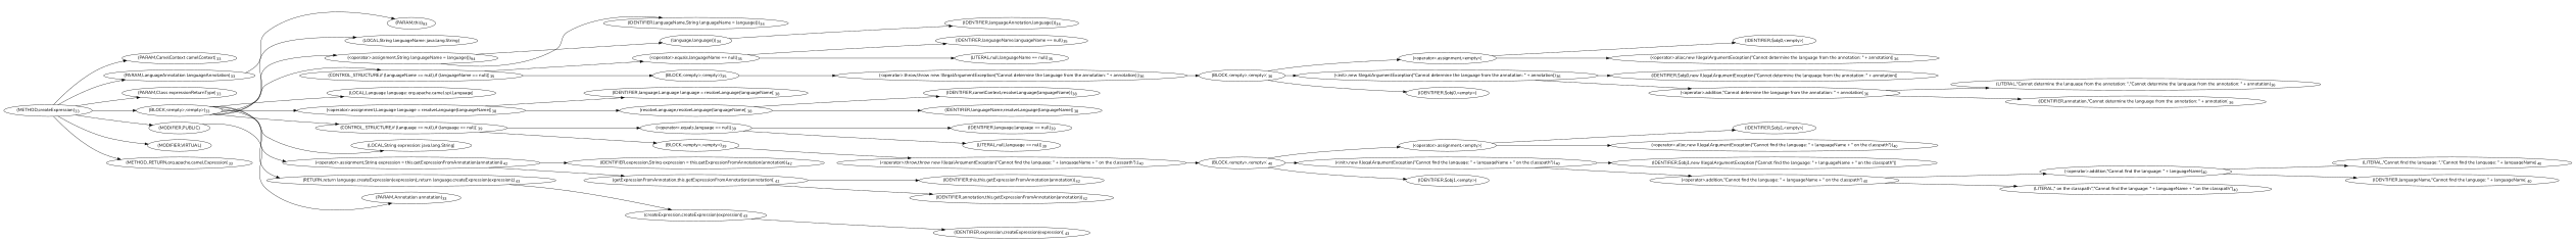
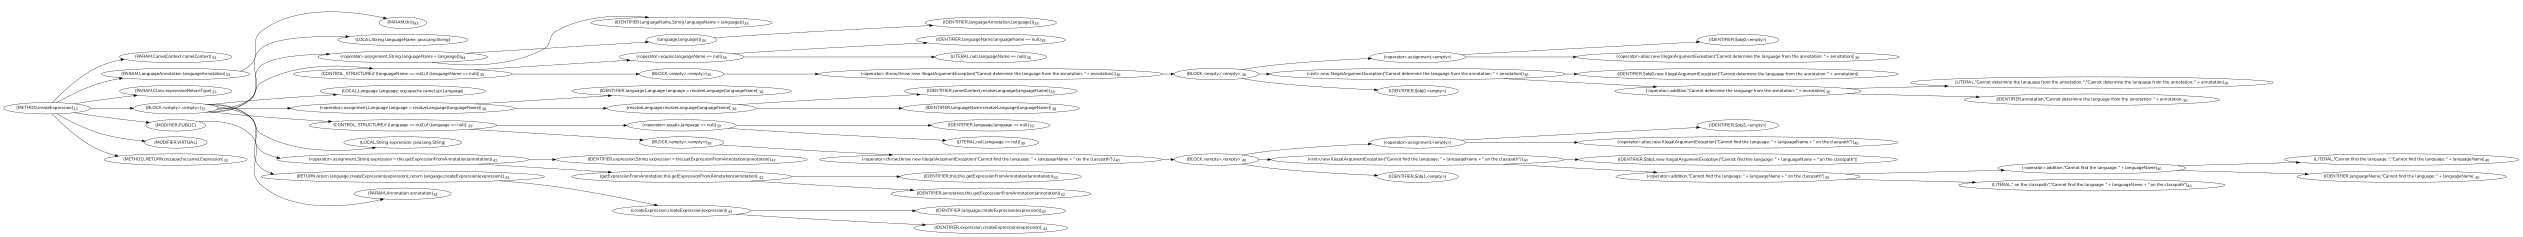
  digraph {
    fontname=Nunito
    rankdir=LR
    node [fontname=Nunito]
    edge [fontname=Nunito]
    n1 [label=<(METHOD,createExpression)<SUB>33</SUB>>]
    n2 [label=<(PARAM,CamelContext camelContext)<SUB>33</SUB>>]
    n3 [label=<(PARAM,LanguageAnnotation languageAnnotation)<SUB>33</SUB>>]
    n4 [label=<(PARAM,Class expressionReturnType)<SUB>33</SUB>>]
    n5 [label=<(BLOCK,&lt;empty&gt;,&lt;empty&gt;)<SUB>33</SUB>>]
    n6 [label=<(MODIFIER,PUBLIC)>]
    n7 [label=<(MODIFIER,VIRTUAL)>]
    n8 [label=<(METHOD_RETURN,org.apache.camel.Expression)<SUB>33</SUB>>]
    n9 [label=<(PARAM,this)<SUB>93</SUB>>]
    n10 [label=<(PARAM,Annotation annotation)<SUB>33</SUB>>]
    n11 [label=<(LOCAL,String languageName: java.lang.String)>]
    n12 [label=<(&lt;operator&gt;.assignment,String languageName = language())<SUB>94</SUB>>]
    n13 [label=<(CONTROL_STRUCTURE,if (languageName == null),if (languageName == null))<SUB>35</SUB>>]
    n14 [label=<(LOCAL,Language language: org.apache.camel.spi.Language)>]
    n15 [label=<(&lt;operator&gt;.assignment,Language language = resolveLanguage(languageName))<SUB>38</SUB>>]
    n16 [label=<(CONTROL_STRUCTURE,if (language == null),if (language == null))<SUB>39</SUB>>]
    n17 [label=<(LOCAL,String expression: java.lang.String)>]
    n18 [label=<(&lt;operator&gt;.assignment,String expression = this.getExpressionFromAnnotation(annotation))<SUB>42</SUB>>]
    n19 [label=<(RETURN,return language.createExpression(expression);,return language.createExpression(expression);)<SUB>43</SUB>>]
    n20 [label=<(IDENTIFIER,languageName,String languageName = language())<SUB>34</SUB>>]
    n21 [label=<(language,language())<SUB>34</SUB>>]
    n22 [label=<(&lt;operator&gt;.equals,languageName == null)<SUB>35</SUB>>]
    n23 [label=<(BLOCK,&lt;empty&gt;,&lt;empty&gt;)<SUB>35</SUB>>]
    n24 [label=<(IDENTIFIER,language,Language language = resolveLanguage(languageName))<SUB>38</SUB>>]
    n25 [label=<(resolveLanguage,resolveLanguage(languageName))<SUB>38</SUB>>]
    n26 [label=<(&lt;operator&gt;.equals,language == null)<SUB>39</SUB>>]
    n27 [label=<(BLOCK,&lt;empty&gt;,&lt;empty&gt;)<SUB>39</SUB>>]
    n28 [label=<(IDENTIFIER,expression,String expression = this.getExpressionFromAnnotation(annotation))<SUB>42</SUB>>]
    n29 [label=<(getExpressionFromAnnotation,this.getExpressionFromAnnotation(annotation))<SUB>42</SUB>>]
    n30 [label=<(createExpression,createExpression(expression))<SUB>43</SUB>>]
    n31 [label=<(IDENTIFIER,languageAnnotation,language())<SUB>34</SUB>>]
    n32 [label=<(IDENTIFIER,languageName,languageName == null)<SUB>35</SUB>>]
    n33 [label=<(LITERAL,null,languageName == null)<SUB>35</SUB>>]
    n34 [label=<(&lt;operator&gt;.throw,throw new IllegalArgumentException(&quot;Cannot determine the language from the annotation: &quot; + annotation);)<SUB>36</SUB>>]
    n35 [label=<(BLOCK,&lt;empty&gt;,&lt;empty&gt;)<SUB>36</SUB>>]
    n36 [label=<(&lt;operator&gt;.assignment,&lt;empty&gt;)>]
    n37 [label=<(&lt;init&gt;,new IllegalArgumentException(&quot;Cannot determine the language from the annotation: &quot; + annotation))<SUB>36</SUB>>]
    n38 [label=<(IDENTIFIER,$obj0,&lt;empty&gt;)>]
    n39 [label=<(IDENTIFIER,$obj0,&lt;empty&gt;)>]
    n40 [label=<(&lt;operator&gt;.alloc,new IllegalArgumentException(&quot;Cannot determine the language from the annotation: &quot; + annotation))<SUB>36</SUB>>]
    n41 [label=<(IDENTIFIER,$obj0,new IllegalArgumentException(&quot;Cannot determine the language from the annotation: &quot; + annotation))>]
    n42 [label=<(&lt;operator&gt;.addition,&quot;Cannot determine the language from the annotation: &quot; + annotation)<SUB>36</SUB>>]
    n43 [label=<(LITERAL,&quot;Cannot determine the language from the annotation: &quot;,&quot;Cannot determine the language from the annotation: &quot; + annotation)<SUB>36</SUB>>]
    n44 [label=<(IDENTIFIER,annotation,&quot;Cannot determine the language from the annotation: &quot; + annotation)<SUB>36</SUB>>]
    n45 [label=<(IDENTIFIER,camelContext,resolveLanguage(languageName))<SUB>38</SUB>>]
    n46 [label=<(IDENTIFIER,languageName,resolveLanguage(languageName))<SUB>38</SUB>>]
    n47 [label=<(IDENTIFIER,language,language == null)<SUB>39</SUB>>]
    n48 [label=<(LITERAL,null,language == null)<SUB>39</SUB>>]
    n49 [label=<(&lt;operator&gt;.throw,throw new IllegalArgumentException(&quot;Cannot find the language: &quot; + languageName + &quot; on the classpath&quot;);)<SUB>40</SUB>>]
    n50 [label=<(BLOCK,&lt;empty&gt;,&lt;empty&gt;)<SUB>40</SUB>>]
    n51 [label=<(&lt;operator&gt;.assignment,&lt;empty&gt;)>]
    n52 [label=<(&lt;init&gt;,new IllegalArgumentException(&quot;Cannot find the language: &quot; + languageName + &quot; on the classpath&quot;))<SUB>40</SUB>>]
    n53 [label=<(IDENTIFIER,$obj1,&lt;empty&gt;)>]
    n54 [label=<(IDENTIFIER,$obj1,&lt;empty&gt;)>]
    n55 [label=<(&lt;operator&gt;.alloc,new IllegalArgumentException(&quot;Cannot find the language: &quot; + languageName + &quot; on the classpath&quot;))<SUB>40</SUB>>]
    n56 [label=<(IDENTIFIER,$obj1,new IllegalArgumentException(&quot;Cannot find the language: &quot; + languageName + &quot; on the classpath&quot;))>]
    n57 [label=<(&lt;operator&gt;.addition,&quot;Cannot find the language: &quot; + languageName + &quot; on the classpath&quot;)<SUB>40</SUB>>]
    n58 [label=<(&lt;operator&gt;.addition,&quot;Cannot find the language: &quot; + languageName)<SUB>40</SUB>>]
    n59 [label=<(LITERAL,&quot; on the classpath&quot;,&quot;Cannot find the language: &quot; + languageName + &quot; on the classpath&quot;)<SUB>40</SUB>>]
    n60 [label=<(LITERAL,&quot;Cannot find the language: &quot;,&quot;Cannot find the language: &quot; + languageName)<SUB>40</SUB>>]
    n61 [label=<(IDENTIFIER,languageName,&quot;Cannot find the language: &quot; + languageName)<SUB>40</SUB>>]
    n62 [label=<(IDENTIFIER,this,this.getExpressionFromAnnotation(annotation))<SUB>42</SUB>>]
    n63 [label=<(IDENTIFIER,annotation,this.getExpressionFromAnnotation(annotation))<SUB>42</SUB>>]
+   n64 [label=<(IDENTIFIER,language,createExpression(expression))<SUB>43</SUB>>]
    n65 [label=<(IDENTIFIER,expression,createExpression(expression))<SUB>43</SUB>>]
    n1 -> n2
    n1 -> n3
    n1 -> n4
    n1 -> n5
    n1 -> n6
    n1 -> n7
    n1 -> n8
    n3 -> n9
    n5 -> n11
    n5 -> n12
    n5 -> n13
    n5 -> n14
    n5 -> n15
    n5 -> n16
    n5 -> n17
    n5 -> n18
    n5 -> n19
    n6 -> n10
    n12 -> n20
    n12 -> n21
    n13 -> n22
    n13 -> n23
    n15 -> n24
    n15 -> n25
    n16 -> n26
    n16 -> n27
    n18 -> n28
    n18 -> n29
    n19 -> n30
    n21 -> n31
    n22 -> n32
    n22 -> n33
    n23 -> n34
    n25 -> n45
    n25 -> n46
    n26 -> n47
    n26 -> n48
    n27 -> n49
    n29 -> n62
    n29 -> n63
+   n30 -> n64
    n30 -> n65
    n34 -> n35
    n35 -> n36
    n35 -> n37
    n35 -> n38
    n36 -> n39
    n36 -> n40
    n37 -> n41
    n37 -> n42
    n42 -> n43
    n42 -> n44
    n49 -> n50
    n50 -> n51
    n50 -> n52
    n50 -> n53
    n51 -> n54
    n51 -> n55
    n52 -> n56
    n52 -> n57
    n57 -> n58
    n57 -> n59
    n58 -> n60
    n58 -> n61
  }
